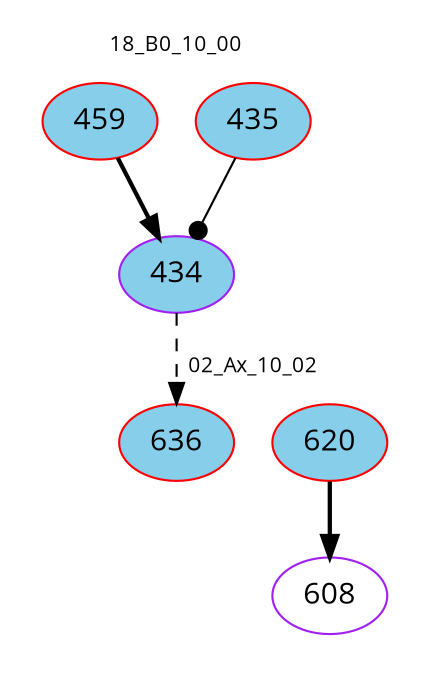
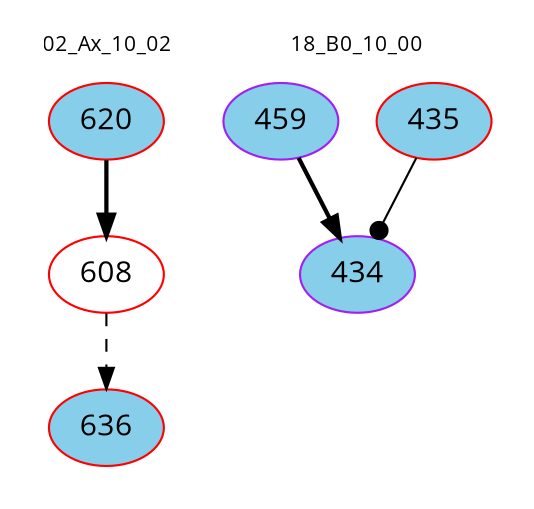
  digraph {
    fontname="Open Sans"
    node [color=red fillcolor=skyblue fontname="Open Sans" style=filled]
    edge [arrowhead=normal color=black fontname="Open Sans" style=bold]
    n1 [label=620]
-   n2 [color=purple fillcolor=white label=608]
+   n2 [fillcolor=white label=608]
    n3 [label=636]
    n4 [label=435]
    n5 [color=purple label=434]
-   n6 [label=459]
+   n6 [color=purple label=459]
    subgraph cluster_1 {
      color=white
      fontsize=10
      label="02_Ax_10_02"
      n1
      n2
      n3
    }
    subgraph cluster_2 {
      color=white
      fontsize=10
      label="18_B0_10_00"
      n4
      n5
      n6
    }
    n1 -> n2
-   n5 -> n3 [style=dashed]
+   n2 -> n3 [style=dashed]
    n4 -> n5 [arrowhead=dot style=solid]
    n6 -> n5
  }
